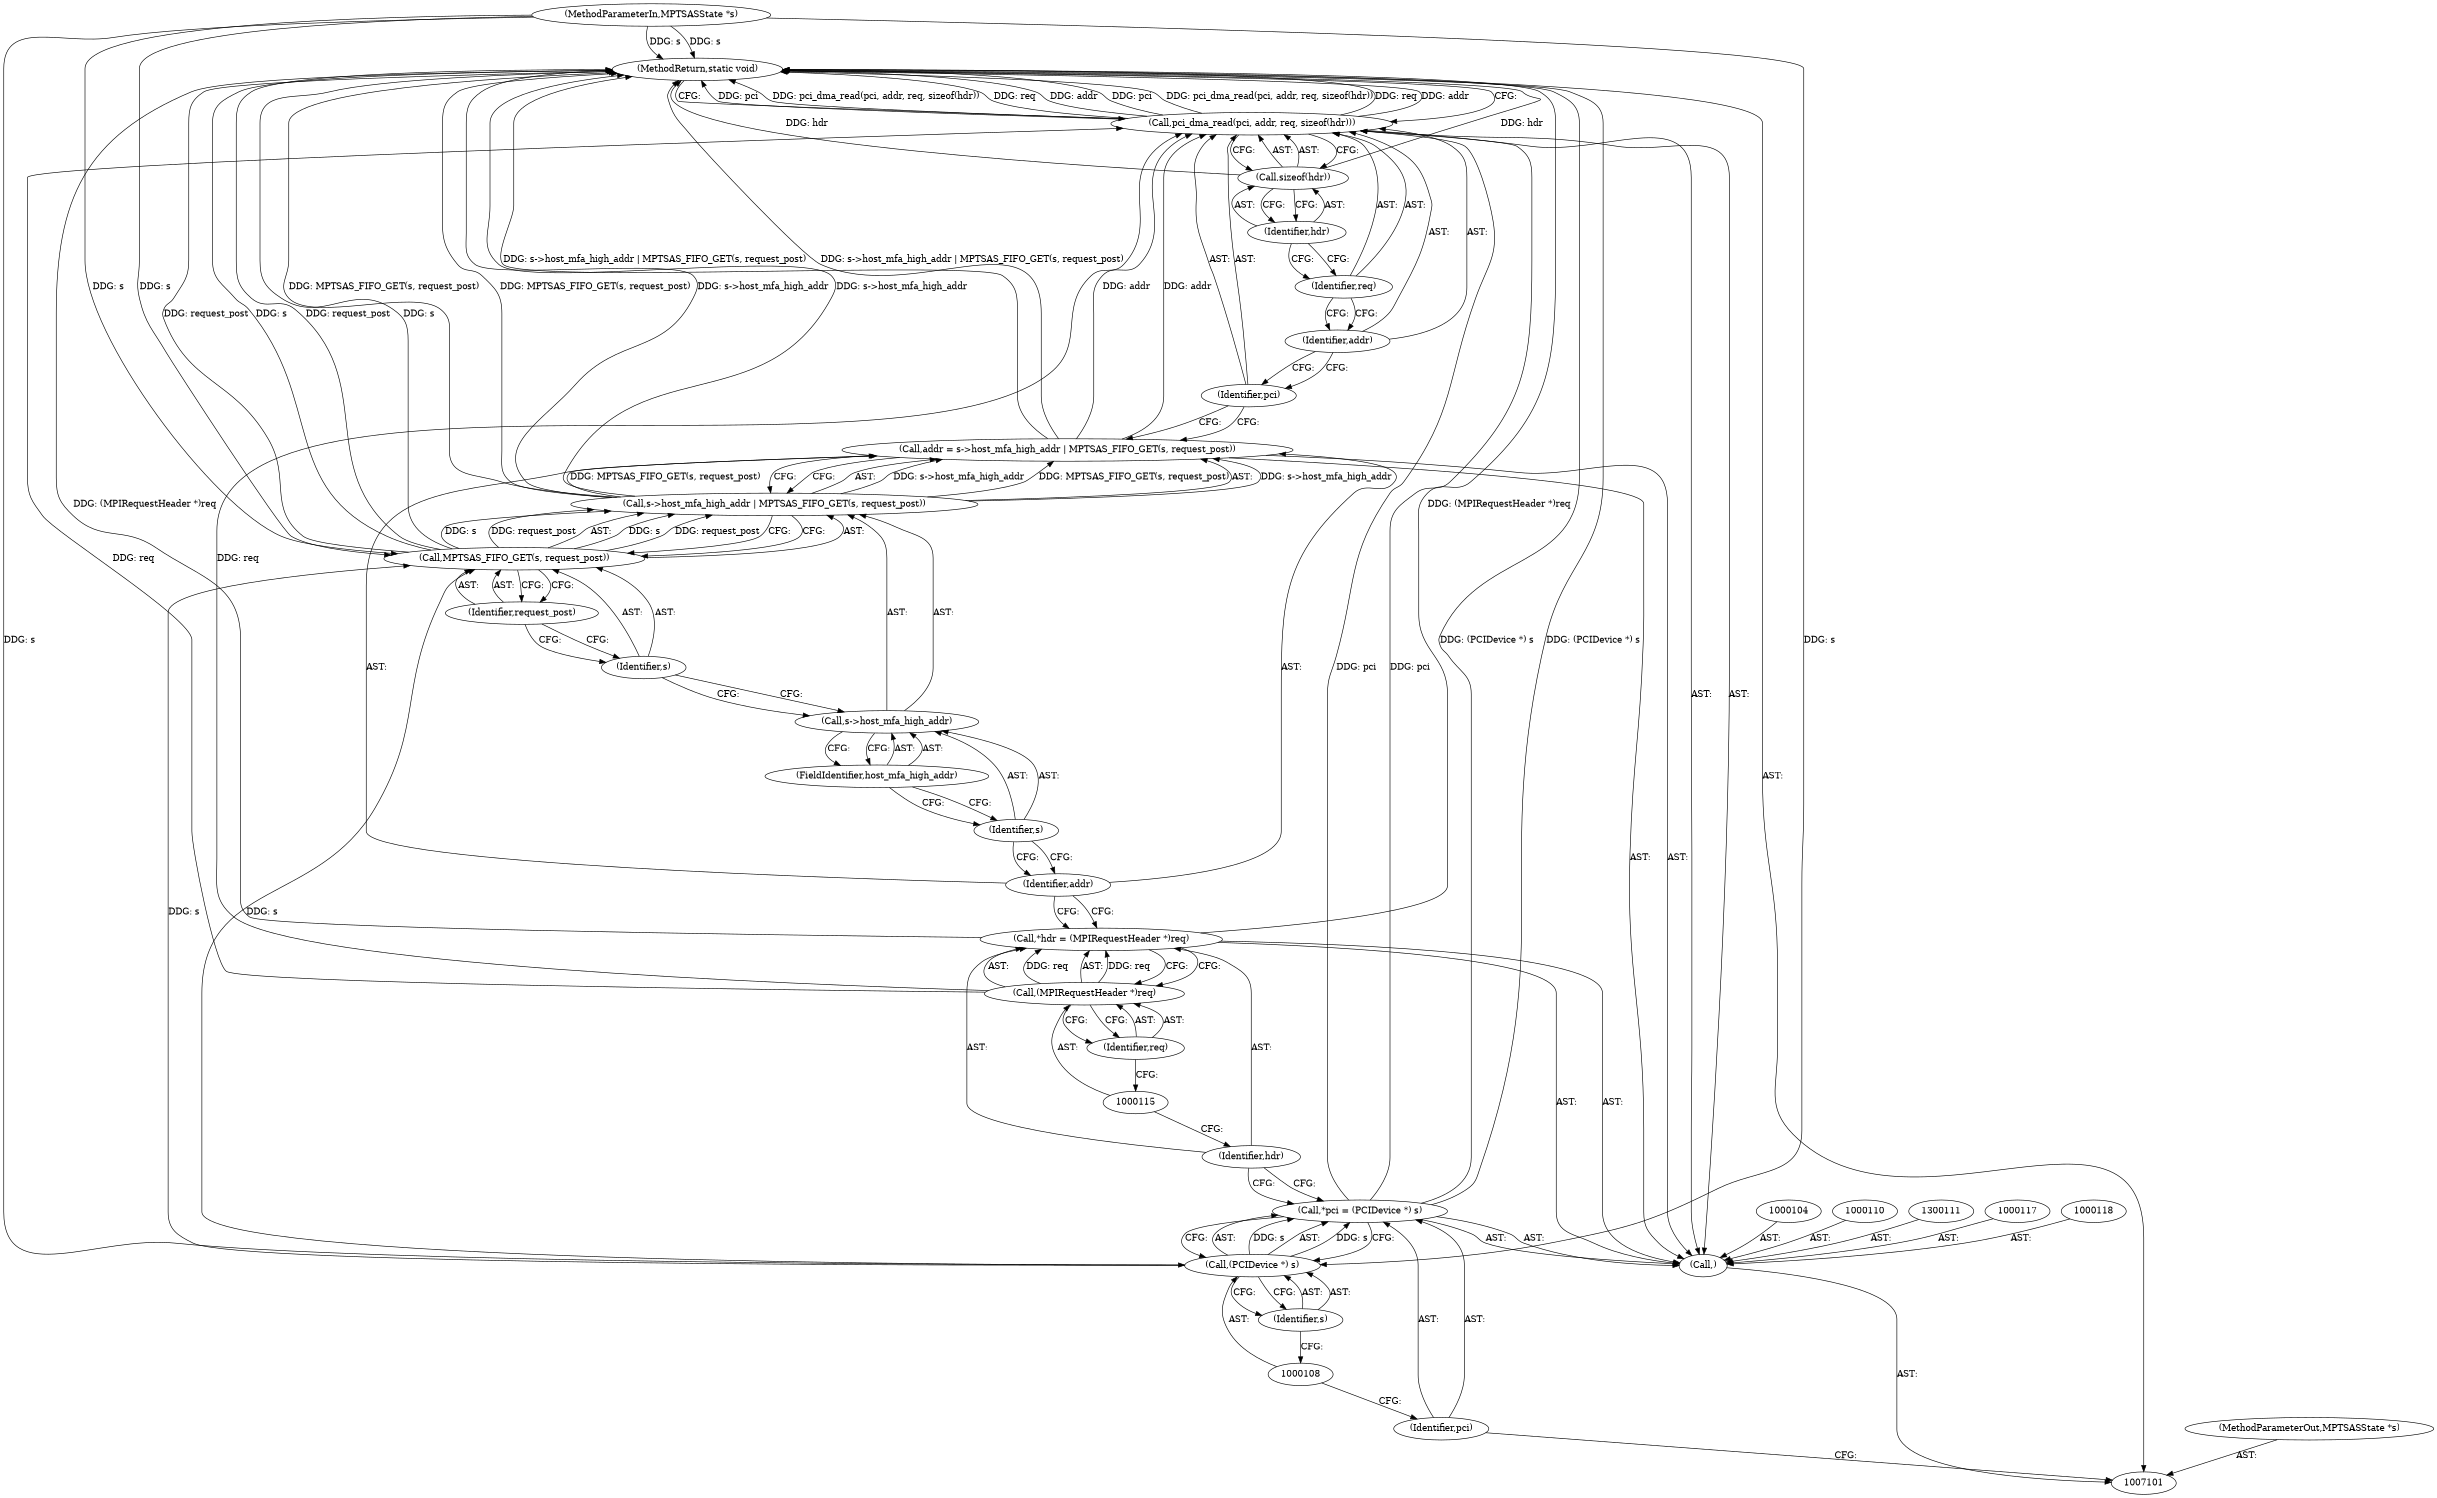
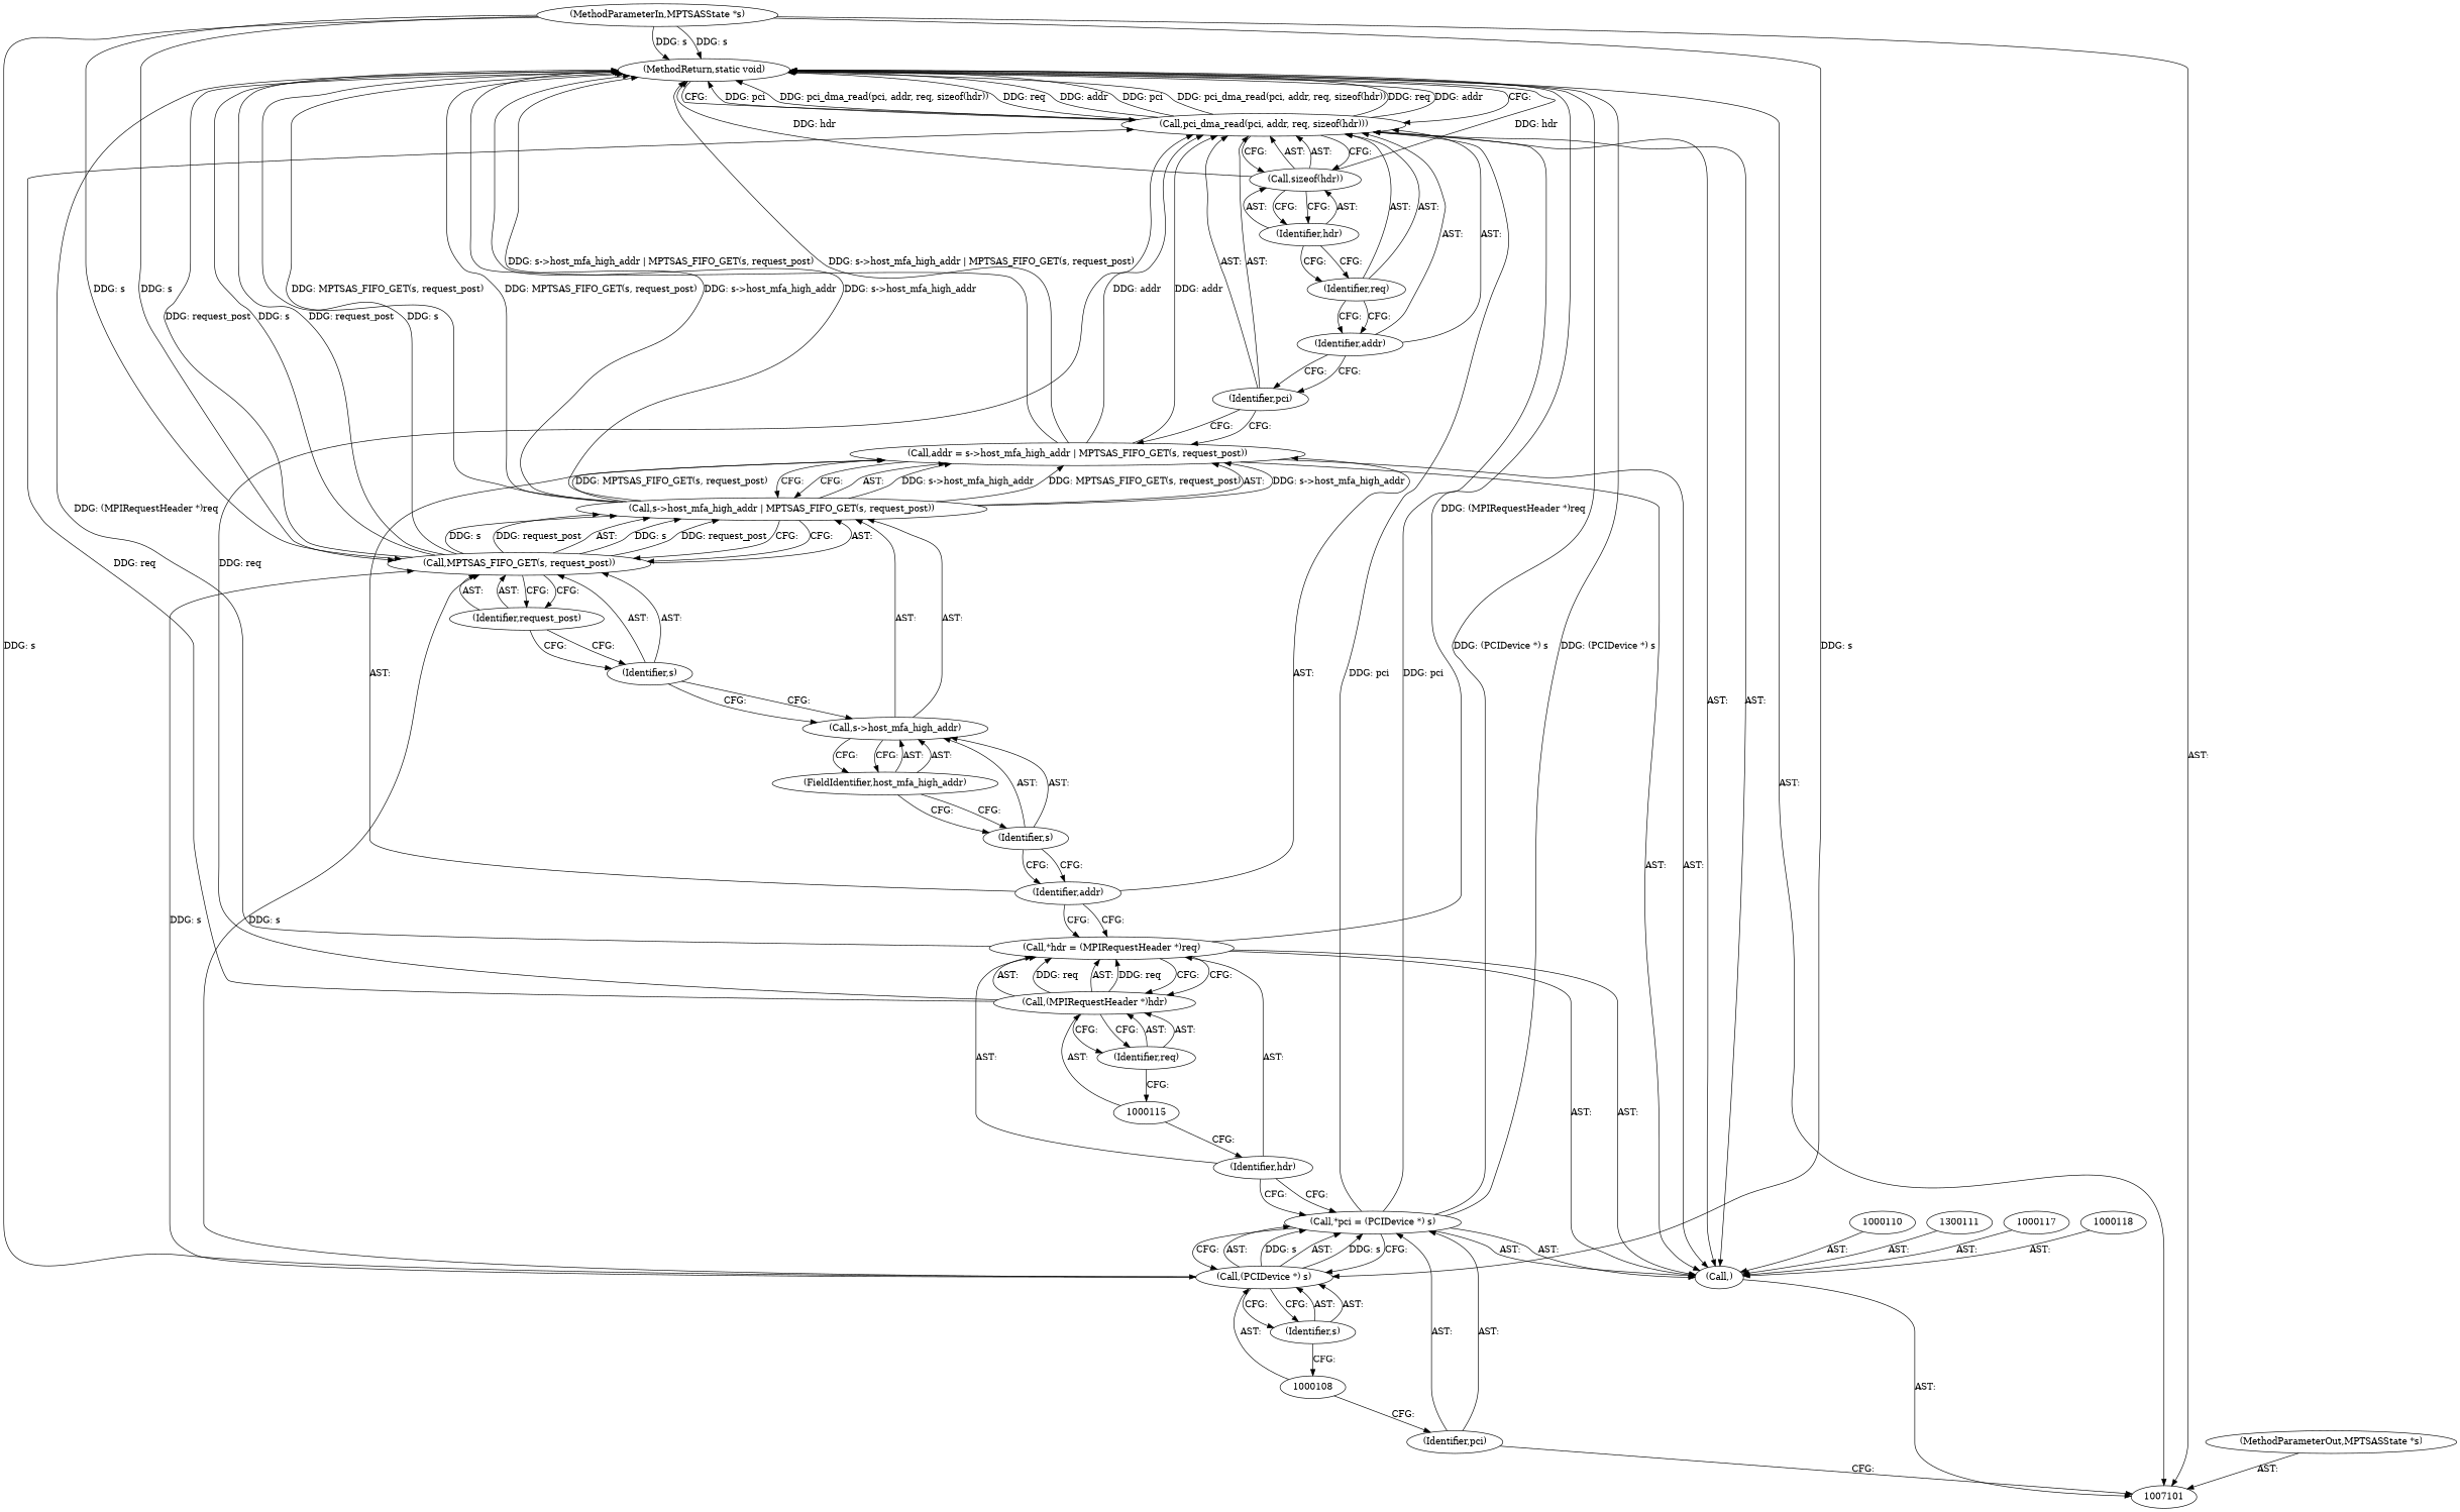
  digraph {
    n1 [label="(MethodReturn,static void)"]
    n2 [label="(Call,pci_dma_read(pci, addr, req, sizeof(hdr)))"]
    n3 [label=1007101]
    n4 [label="(Call,)"]
    n5 [label="(Call,sizeof(hdr))"]
    n6 [label="(MethodParameterIn,MPTSASState *s)"]
    n7 [label="(Call,MPTSAS_FIFO_GET(s, request_post))"]
    n8 [label="(Call,(PCIDevice *) s)"]
    n9 [label="(Call,s->host_mfa_high_addr | MPTSAS_FIFO_GET(s, request_post))"]
    n10 [label="(Identifier,request_post)"]
    n11 [label="(Call,*pci = (PCIDevice *) s)"]
    n12 [label="(Identifier,s)"]
    n13 [label="(MethodParameterOut,MPTSASState *s)"]
    n14 [label="(Call,addr = s->host_mfa_high_addr | MPTSAS_FIFO_GET(s, request_post))"]
    n15 [label="(Call,s->host_mfa_high_addr)"]
    n16 [label="(FieldIdentifier,host_mfa_high_addr)"]
    n17 [label="(Identifier,s)"]
    n18 [label="(Identifier,addr)"]
    n19 [label="(Call,*hdr = (MPIRequestHeader *)req)"]
    n20 [label="(Identifier,s)"]
-   n21 [label="(Call,(MPIRequestHeader *)req)"]
+   n21 [label="(Call,(MPIRequestHeader *)hdr)"]
    n22 [label="(Identifier,pci)"]
    n23 [label="(Identifier,addr)"]
    n24 [label="(Identifier,req)"]
    n25 [label="(Identifier,hdr)"]
    n26 [label="(Identifier,pci)"]
    1000108
    n28 [label="(Identifier,req)"]
    n29 [label="(Identifier,hdr)"]
    1000115
-   1000104
    1000110
    n33 [label=1300111]
    1000117
    1000118
    n1 -> n2 [label="CFG: "]
    n1 -> n2 [label="CFG: "]
    n1 -> n3 [label="AST: "]
    n2 -> n1 [label="DDG: pci"]
    n2 -> n1 [label="DDG: pci_dma_read(pci, addr, req, sizeof(hdr))"]
    n2 -> n1 [label="DDG: req"]
    n2 -> n1 [label="DDG: addr"]
    n2 -> n1 [label="DDG: pci"]
    n2 -> n1 [label="DDG: pci_dma_read(pci, addr, req, sizeof(hdr))"]
    n2 -> n1 [label="DDG: req"]
    n2 -> n1 [label="DDG: addr"]
    n2 -> n4 [label="AST: "]
    n2 -> n4 [label="AST: "]
    n2 -> n5 [label="CFG: "]
    n2 -> n5 [label="CFG: "]
    n4 -> n3 [label="AST: "]
    n5 -> n1 [label="DDG: hdr"]
    n5 -> n1 [label="DDG: hdr"]
    n5 -> n2 [label="AST: "]
    n5 -> n2 [label="AST: "]
    n5 -> n25 [label="CFG: "]
    n5 -> n25 [label="CFG: "]
    n6 -> n1 [label="DDG: s"]
    n6 -> n1 [label="DDG: s"]
+   n6 -> n3 [label="AST: "]
    n6 -> n7 [label="DDG: s"]
    n6 -> n7 [label="DDG: s"]
    n6 -> n8 [label="DDG: s"]
    n6 -> n8 [label="DDG: s"]
    n7 -> n1 [label="DDG: request_post"]
    n7 -> n1 [label="DDG: s"]
    n7 -> n1 [label="DDG: request_post"]
    n7 -> n1 [label="DDG: s"]
    n7 -> n9 [label="AST: "]
    n7 -> n9 [label="DDG: s"]
    n7 -> n9 [label="DDG: request_post"]
    n7 -> n9 [label="AST: "]
    n7 -> n9 [label="DDG: s"]
    n7 -> n9 [label="DDG: request_post"]
    n7 -> n10 [label="CFG: "]
    n7 -> n10 [label="CFG: "]
    n8 -> n7 [label="DDG: s"]
    n8 -> n7 [label="DDG: s"]
    n8 -> n11 [label="AST: "]
    n8 -> n11 [label="DDG: s"]
    n8 -> n11 [label="AST: "]
    n8 -> n11 [label="DDG: s"]
    n8 -> n12 [label="CFG: "]
    n8 -> n12 [label="CFG: "]
    n9 -> n1 [label="DDG: MPTSAS_FIFO_GET(s, request_post)"]
    n9 -> n1 [label="DDG: s->host_mfa_high_addr"]
    n9 -> n1 [label="DDG: MPTSAS_FIFO_GET(s, request_post)"]
    n9 -> n1 [label="DDG: s->host_mfa_high_addr"]
    n9 -> n7 [label="CFG: "]
    n9 -> n7 [label="CFG: "]
    n9 -> n14 [label="AST: "]
    n9 -> n14 [label="DDG: s->host_mfa_high_addr"]
    n9 -> n14 [label="DDG: MPTSAS_FIFO_GET(s, request_post)"]
    n9 -> n14 [label="AST: "]
    n9 -> n14 [label="DDG: s->host_mfa_high_addr"]
    n9 -> n14 [label="DDG: MPTSAS_FIFO_GET(s, request_post)"]
    n10 -> n7 [label="AST: "]
    n10 -> n7 [label="AST: "]
    n10 -> n20 [label="CFG: "]
    n10 -> n20 [label="CFG: "]
    n11 -> n1 [label="DDG: (PCIDevice *) s"]
    n11 -> n1 [label="DDG: (PCIDevice *) s"]
    n11 -> n2 [label="DDG: pci"]
    n11 -> n2 [label="DDG: pci"]
    n11 -> n4 [label="AST: "]
    n11 -> n4 [label="AST: "]
    n11 -> n8 [label="CFG: "]
    n11 -> n8 [label="CFG: "]
    n12 -> n8 [label="AST: "]
    n12 -> n8 [label="AST: "]
    n12 -> 1000108 [label="CFG: "]
    n13 -> n3 [label="AST: "]
    n14 -> n1 [label="DDG: s->host_mfa_high_addr | MPTSAS_FIFO_GET(s, request_post)"]
    n14 -> n1 [label="DDG: s->host_mfa_high_addr | MPTSAS_FIFO_GET(s, request_post)"]
    n14 -> n2 [label="DDG: addr"]
    n14 -> n2 [label="DDG: addr"]
    n14 -> n4 [label="AST: "]
    n14 -> n4 [label="AST: "]
    n14 -> n9 [label="CFG: "]
    n14 -> n9 [label="CFG: "]
    n15 -> n9 [label="AST: "]
    n15 -> n9 [label="AST: "]
    n15 -> n16 [label="CFG: "]
    n15 -> n16 [label="CFG: "]
    n16 -> n15 [label="AST: "]
    n16 -> n15 [label="AST: "]
    n16 -> n17 [label="CFG: "]
    n16 -> n17 [label="CFG: "]
    n17 -> n15 [label="AST: "]
    n17 -> n15 [label="AST: "]
    n17 -> n18 [label="CFG: "]
    n17 -> n18 [label="CFG: "]
    n18 -> n14 [label="AST: "]
    n18 -> n14 [label="AST: "]
    n18 -> n19 [label="CFG: "]
    n18 -> n19 [label="CFG: "]
    n19 -> n1 [label="DDG: (MPIRequestHeader *)req"]
    n19 -> n1 [label="DDG: (MPIRequestHeader *)req"]
    n19 -> n4 [label="AST: "]
    n19 -> n4 [label="AST: "]
    n19 -> n21 [label="CFG: "]
    n19 -> n21 [label="CFG: "]
    n20 -> n7 [label="AST: "]
    n20 -> n7 [label="AST: "]
    n20 -> n15 [label="CFG: "]
    n20 -> n15 [label="CFG: "]
    n21 -> n2 [label="DDG: req"]
    n21 -> n2 [label="DDG: req"]
    n21 -> n19 [label="AST: "]
    n21 -> n19 [label="DDG: req"]
    n21 -> n19 [label="AST: "]
    n21 -> n19 [label="DDG: req"]
    n21 -> n28 [label="CFG: "]
    n21 -> n28 [label="CFG: "]
    n22 -> n2 [label="AST: "]
    n22 -> n2 [label="AST: "]
    n22 -> n14 [label="CFG: "]
    n22 -> n14 [label="CFG: "]
    n23 -> n2 [label="AST: "]
    n23 -> n2 [label="AST: "]
    n23 -> n22 [label="CFG: "]
    n23 -> n22 [label="CFG: "]
    n24 -> n2 [label="AST: "]
    n24 -> n2 [label="AST: "]
    n24 -> n23 [label="CFG: "]
    n24 -> n23 [label="CFG: "]
    n25 -> n5 [label="AST: "]
    n25 -> n5 [label="AST: "]
    n25 -> n24 [label="CFG: "]
    n25 -> n24 [label="CFG: "]
    n26 -> n3 [label="CFG: "]
    n26 -> n11 [label="AST: "]
    n26 -> n11 [label="AST: "]
    1000108 -> n8 [label="AST: "]
    1000108 -> n26 [label="CFG: "]
    n28 -> n21 [label="AST: "]
    n28 -> n21 [label="AST: "]
    n28 -> 1000115 [label="CFG: "]
    n29 -> n11 [label="CFG: "]
    n29 -> n11 [label="CFG: "]
    n29 -> n19 [label="AST: "]
    n29 -> n19 [label="AST: "]
    1000115 -> n21 [label="AST: "]
    1000115 -> n29 [label="CFG: "]
-   1000104 -> n4 [label="AST: "]
    1000110 -> n4 [label="AST: "]
    n33 -> n4 [label="AST: "]
    1000117 -> n4 [label="AST: "]
    1000118 -> n4 [label="AST: "]
  }
